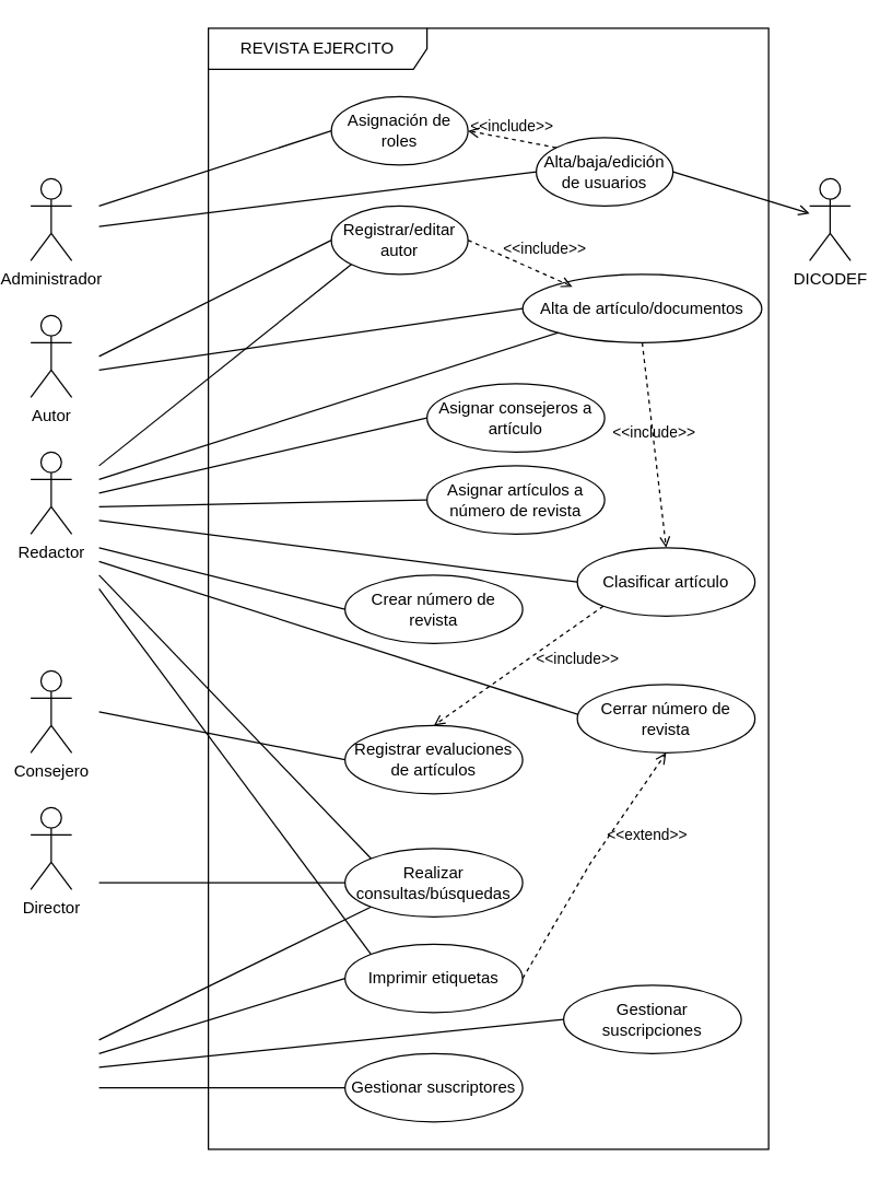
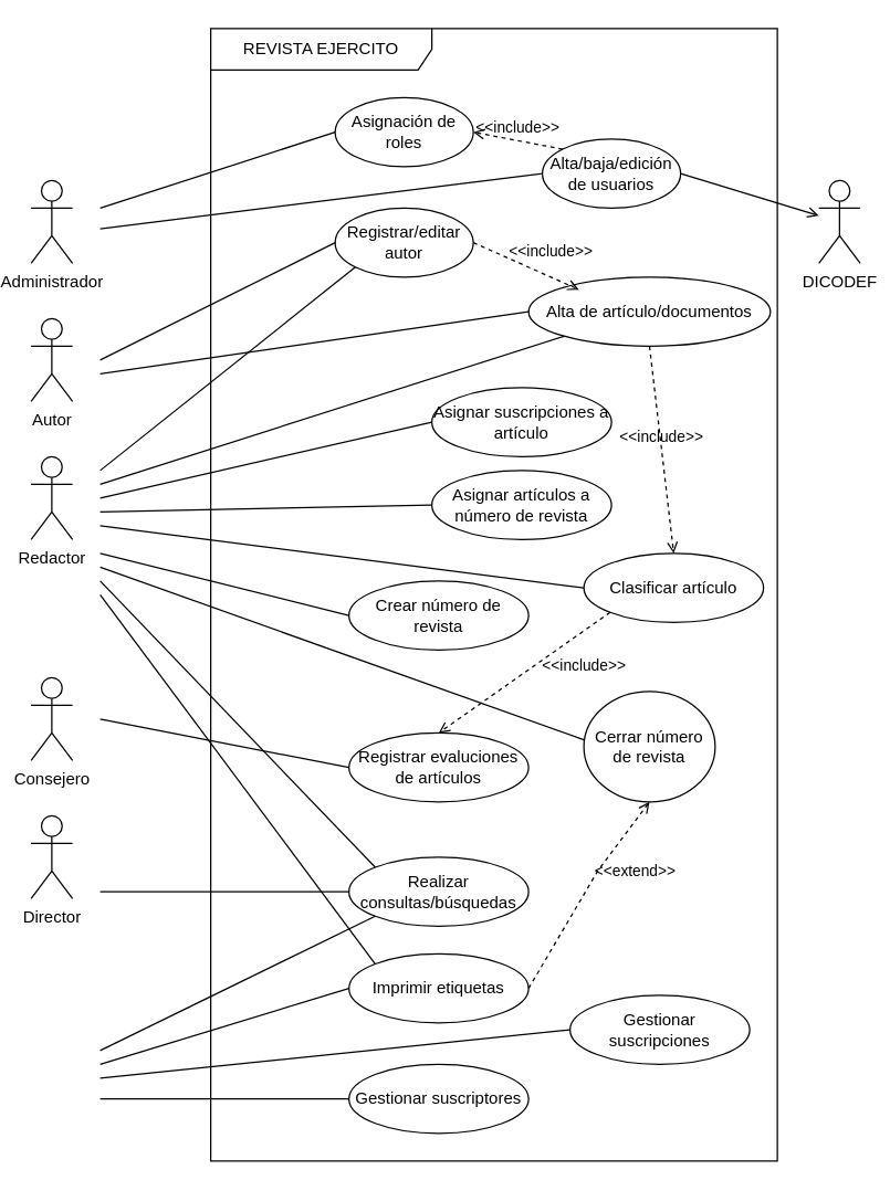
  <mxCell id="0" />
  <mxCell id="1" parent="0" />
  <mxCell id="2" value="REVISTA EJERCITO" style="shape=umlFrame;whiteSpace=wrap;html=1;pointerEvents=0;recursiveResize=0;container=1;collapsible=0;width=160;" vertex="1" parent="1"><mxGeometry x="150" y="20" width="410" height="820" as="geometry" /></mxCell>
  <mxCell id="3" value="Asignación de roles" style="ellipse;html=1;whiteSpace=wrap;" vertex="1" parent="2"><mxGeometry x="90" y="50" width="100" height="50" as="geometry" /></mxCell>
  <mxCell id="4" value="Alta/baja/edición de usuarios" style="ellipse;html=1;whiteSpace=wrap;" vertex="1" parent="2"><mxGeometry x="240" y="80" width="100" height="50" as="geometry" /></mxCell>
  <mxCell id="5" value="Registrar/editar autor" style="ellipse;html=1;whiteSpace=wrap;" vertex="1" parent="2"><mxGeometry x="90" y="130" width="100" height="50" as="geometry" /></mxCell>
  <mxCell id="6" value="Alta de artículo/documentos" style="ellipse;html=1;whiteSpace=wrap;" vertex="1" parent="2"><mxGeometry x="230" y="180" width="175" height="50" as="geometry" /></mxCell>
  <mxCell id="7" value="Crear número de revista" style="ellipse;html=1;whiteSpace=wrap;" vertex="1" parent="2"><mxGeometry x="100" y="400" width="130" height="50" as="geometry" /></mxCell>
  <mxCell id="8" value="Asignar artículos a número de revista" style="ellipse;html=1;whiteSpace=wrap;" vertex="1" parent="2"><mxGeometry x="160" y="320" width="130" height="50" as="geometry" /></mxCell>
- <mxCell id="9" value="Cerrar número de revista" style="ellipse;html=1;whiteSpace=wrap;" vertex="1" parent="2"><mxGeometry x="270" y="480" width="130" height="50" as="geometry" /></mxCell>
+ <mxCell id="9" value="Cerrar número de revista" style="ellipse;html=1;whiteSpace=wrap;" vertex="1" parent="2"><mxGeometry x="270" y="480" width="95" height="80" as="geometry" /></mxCell>
  <mxCell id="10" value="Clasificar artículo" style="ellipse;html=1;whiteSpace=wrap;" vertex="1" parent="2"><mxGeometry x="270" y="380" width="130" height="50" as="geometry" /></mxCell>
- <mxCell id="11" value="Asignar consejeros a artículo" style="ellipse;html=1;whiteSpace=wrap;" vertex="1" parent="2"><mxGeometry x="160" y="260" width="130" height="50" as="geometry" /></mxCell>
+ <mxCell id="11" value="Asignar suscripciones a artículo" style="ellipse;html=1;whiteSpace=wrap;" vertex="1" parent="2"><mxGeometry x="160" y="260" width="130" height="50" as="geometry" /></mxCell>
  <mxCell id="12" value="Realizar consultas/búsquedas" style="ellipse;html=1;whiteSpace=wrap;" vertex="1" parent="2"><mxGeometry x="100" y="600" width="130" height="50" as="geometry" /></mxCell>
  <mxCell id="13" value="Imprimir etiquetas" style="ellipse;html=1;whiteSpace=wrap;" vertex="1" parent="2"><mxGeometry x="100" y="670" width="130" height="50" as="geometry" /></mxCell>
  <mxCell id="14" value="Gestionar suscripciones" style="ellipse;html=1;whiteSpace=wrap;" vertex="1" parent="2"><mxGeometry x="260" y="700" width="130" height="50" as="geometry" /></mxCell>
  <mxCell id="15" value="Gestionar suscriptores" style="ellipse;html=1;whiteSpace=wrap;" vertex="1" parent="2"><mxGeometry x="100" y="750" width="130" height="50" as="geometry" /></mxCell>
  <mxCell id="16" value="&amp;lt;&amp;lt;include&amp;gt;&amp;gt;" style="html=1;verticalAlign=bottom;labelBackgroundColor=none;endArrow=open;endFill=0;dashed=1;rounded=0;exitX=0;exitY=0;exitDx=0;exitDy=0;entryX=1;entryY=0.5;entryDx=0;entryDy=0;" edge="1" parent="2" source="4" target="3"><mxGeometry width="160" relative="1" as="geometry"><mxPoint x="30" y="410" as="sourcePoint" /><mxPoint x="190" y="410" as="targetPoint" /></mxGeometry></mxCell>
  <mxCell id="17" value="&amp;lt;&amp;lt;extend&amp;gt;&amp;gt;" style="html=1;verticalAlign=bottom;labelBackgroundColor=none;endArrow=open;endFill=0;dashed=1;rounded=0;exitX=1;exitY=0.5;exitDx=0;exitDy=0;entryX=0.5;entryY=1;entryDx=0;entryDy=0;" edge="1" parent="2" source="13" target="9"><mxGeometry x="0.342" y="-27" width="160" relative="1" as="geometry"><mxPoint x="30" y="710" as="sourcePoint" /><mxPoint x="190" y="710" as="targetPoint" /><Array as="points"><mxPoint x="280" y="610" /></Array><mxPoint as="offset" /></mxGeometry></mxCell>
  <mxCell id="18" value="&amp;lt;&amp;lt;include&amp;gt;&amp;gt;" style="html=1;verticalAlign=bottom;labelBackgroundColor=none;endArrow=open;endFill=0;dashed=1;rounded=0;exitX=0.5;exitY=1;exitDx=0;exitDy=0;entryX=0.5;entryY=0;entryDx=0;entryDy=0;" edge="1" parent="2" source="6" target="10"><mxGeometry width="160" relative="1" as="geometry"><mxPoint x="395" y="302" as="sourcePoint" /><mxPoint x="330" y="290" as="targetPoint" /></mxGeometry></mxCell>
  <mxCell id="19" value="Registrar evaluciones de artículos" style="ellipse;html=1;whiteSpace=wrap;" vertex="1" parent="2"><mxGeometry x="100" y="510" width="130" height="50" as="geometry" /></mxCell>
  <mxCell id="20" value="&amp;lt;&amp;lt;include&amp;gt;&amp;gt;" style="html=1;verticalAlign=bottom;labelBackgroundColor=none;endArrow=open;endFill=0;dashed=1;rounded=0;exitX=0;exitY=1;exitDx=0;exitDy=0;entryX=0.5;entryY=0;entryDx=0;entryDy=0;" edge="1" parent="2" source="10" target="19"><mxGeometry x="-0.436" y="28" width="160" relative="1" as="geometry"><mxPoint x="260" y="450" as="sourcePoint" /><mxPoint x="280" y="590" as="targetPoint" /><mxPoint as="offset" /></mxGeometry></mxCell>
  <mxCell id="21" value="&amp;lt;&amp;lt;include&amp;gt;&amp;gt;" style="html=1;verticalAlign=bottom;labelBackgroundColor=none;endArrow=open;endFill=0;dashed=1;rounded=0;exitX=1;exitY=0.5;exitDx=0;exitDy=0;entryX=0.208;entryY=0.18;entryDx=0;entryDy=0;entryPerimeter=0;" edge="1" parent="2" source="5" target="6"><mxGeometry x="0.367" y="9" width="160" relative="1" as="geometry"><mxPoint x="450" y="280" as="sourcePoint" /><mxPoint x="490" y="430" as="targetPoint" /><mxPoint as="offset" /></mxGeometry></mxCell>
  <mxCell id="22" value="Administrador" style="shape=umlActor;verticalLabelPosition=bottom;verticalAlign=top;html=1;" vertex="1" parent="1"><mxGeometry x="20" y="130" width="30" height="60" as="geometry" /></mxCell>
  <mxCell id="23" value="Redactor" style="shape=umlActor;verticalLabelPosition=bottom;verticalAlign=top;html=1;" vertex="1" parent="1"><mxGeometry x="20" y="330" width="30" height="60" as="geometry" /></mxCell>
  <mxCell id="24" value="Consejero" style="shape=umlActor;verticalLabelPosition=bottom;verticalAlign=top;html=1;" vertex="1" parent="1"><mxGeometry x="20" y="490" width="30" height="60" as="geometry" /></mxCell>
  <mxCell id="25" value="" style="endArrow=none;html=1;rounded=0;entryX=0;entryY=0.5;entryDx=0;entryDy=0;" edge="1" parent="1" target="3"><mxGeometry width="50" height="50" relative="1" as="geometry"><mxPoint x="70" y="150" as="sourcePoint" /><mxPoint x="220" y="170" as="targetPoint" /></mxGeometry></mxCell>
  <mxCell id="26" value="" style="endArrow=none;html=1;rounded=0;entryX=0;entryY=0.5;entryDx=0;entryDy=0;" edge="1" parent="1" target="4"><mxGeometry width="50" height="50" relative="1" as="geometry"><mxPoint x="70" y="165" as="sourcePoint" /><mxPoint x="220" y="170" as="targetPoint" /></mxGeometry></mxCell>
  <mxCell id="27" value="" style="endArrow=none;html=1;rounded=0;entryX=0;entryY=1;entryDx=0;entryDy=0;" edge="1" parent="1" target="5"><mxGeometry width="50" height="50" relative="1" as="geometry"><mxPoint x="70" y="340" as="sourcePoint" /><mxPoint x="340" y="250" as="targetPoint" /></mxGeometry></mxCell>
  <mxCell id="28" value="Autor" style="shape=umlActor;verticalLabelPosition=bottom;verticalAlign=top;html=1;" vertex="1" parent="1"><mxGeometry x="20" y="230" width="30" height="60" as="geometry" /></mxCell>
  <mxCell id="29" value="" style="endArrow=none;html=1;rounded=0;entryX=0;entryY=0.5;entryDx=0;entryDy=0;" edge="1" parent="1" target="5"><mxGeometry width="50" height="50" relative="1" as="geometry"><mxPoint x="70" y="260" as="sourcePoint" /><mxPoint x="290" y="210" as="targetPoint" /></mxGeometry></mxCell>
  <mxCell id="30" value="" style="endArrow=none;html=1;rounded=0;entryX=0;entryY=0.5;entryDx=0;entryDy=0;" edge="1" parent="1" target="6"><mxGeometry width="50" height="50" relative="1" as="geometry"><mxPoint x="70" y="270" as="sourcePoint" /><mxPoint x="360" y="330" as="targetPoint" /></mxGeometry></mxCell>
  <mxCell id="31" value="" style="endArrow=none;html=1;rounded=0;entryX=0;entryY=1;entryDx=0;entryDy=0;" edge="1" parent="1" target="6"><mxGeometry width="50" height="50" relative="1" as="geometry"><mxPoint x="70" y="350" as="sourcePoint" /><mxPoint x="370" y="330" as="targetPoint" /></mxGeometry></mxCell>
  <mxCell id="32" value="" style="endArrow=none;html=1;rounded=0;entryX=0;entryY=0.5;entryDx=0;entryDy=0;" edge="1" parent="1" target="19"><mxGeometry width="50" height="50" relative="1" as="geometry"><mxPoint x="70" y="520" as="sourcePoint" /><mxPoint x="364" y="420" as="targetPoint" /></mxGeometry></mxCell>
  <mxCell id="33" value="" style="endArrow=none;html=1;rounded=0;entryX=0;entryY=0.5;entryDx=0;entryDy=0;" edge="1" parent="1" target="7"><mxGeometry width="50" height="50" relative="1" as="geometry"><mxPoint x="70" y="400" as="sourcePoint" /><mxPoint x="364" y="360" as="targetPoint" /></mxGeometry></mxCell>
  <mxCell id="34" value="" style="endArrow=none;html=1;rounded=0;entryX=0;entryY=0.5;entryDx=0;entryDy=0;" edge="1" parent="1" target="8"><mxGeometry width="50" height="50" relative="1" as="geometry"><mxPoint x="70" y="370" as="sourcePoint" /><mxPoint x="220" y="350" as="targetPoint" /></mxGeometry></mxCell>
  <mxCell id="35" value="" style="endArrow=none;html=1;rounded=0;entryX=0;entryY=0.5;entryDx=0;entryDy=0;" edge="1" parent="1" target="10"><mxGeometry width="50" height="50" relative="1" as="geometry"><mxPoint x="70" y="380" as="sourcePoint" /><mxPoint x="354" y="350" as="targetPoint" /></mxGeometry></mxCell>
  <mxCell id="36" value="" style="endArrow=none;html=1;rounded=0;entryX=0.006;entryY=0.44;entryDx=0;entryDy=0;entryPerimeter=0;" edge="1" parent="1" target="9"><mxGeometry width="50" height="50" relative="1" as="geometry"><mxPoint x="70" y="410" as="sourcePoint" /><mxPoint x="255" y="535" as="targetPoint" /></mxGeometry></mxCell>
  <mxCell id="37" value="" style="endArrow=none;html=1;rounded=0;entryX=0;entryY=0.5;entryDx=0;entryDy=0;" edge="1" parent="1" target="11"><mxGeometry width="50" height="50" relative="1" as="geometry"><mxPoint x="70" y="360" as="sourcePoint" /><mxPoint x="335" y="370" as="targetPoint" /></mxGeometry></mxCell>
  <mxCell id="38" value="" style="endArrow=none;html=1;rounded=0;entryX=0;entryY=0;entryDx=0;entryDy=0;" edge="1" parent="1" target="12"><mxGeometry width="50" height="50" relative="1" as="geometry"><mxPoint x="70" y="420" as="sourcePoint" /><mxPoint x="624" y="460" as="targetPoint" /></mxGeometry></mxCell>
  <mxCell id="39" value="Director" style="shape=umlActor;verticalLabelPosition=bottom;verticalAlign=top;html=1;" vertex="1" parent="1"><mxGeometry x="20" y="590" width="30" height="60" as="geometry" /></mxCell>
  <mxCell id="40" value="" style="endArrow=none;html=1;rounded=0;entryX=0;entryY=0.5;entryDx=0;entryDy=0;" edge="1" parent="1" target="12"><mxGeometry width="50" height="50" relative="1" as="geometry"><mxPoint x="70" y="645" as="sourcePoint" /><mxPoint x="425" y="805" as="targetPoint" /></mxGeometry></mxCell>
  <mxCell id="41" value="" style="endArrow=none;html=1;rounded=0;entryX=0;entryY=0;entryDx=0;entryDy=0;" edge="1" parent="1" target="13"><mxGeometry width="50" height="50" relative="1" as="geometry"><mxPoint x="70" y="430" as="sourcePoint" /><mxPoint x="404" y="767" as="targetPoint" /></mxGeometry></mxCell>
  <mxCell id="42" value="" style="endArrow=none;html=1;rounded=0;entryX=0;entryY=1;entryDx=0;entryDy=0;" edge="1" parent="1" target="12"><mxGeometry width="50" height="50" relative="1" as="geometry"><mxPoint x="70" y="760" as="sourcePoint" /><mxPoint x="275" y="630" as="targetPoint" /></mxGeometry></mxCell>
  <mxCell id="43" value="" style="endArrow=none;html=1;rounded=0;entryX=0;entryY=0.5;entryDx=0;entryDy=0;" edge="1" parent="1" target="13"><mxGeometry width="50" height="50" relative="1" as="geometry"><mxPoint x="70" y="770" as="sourcePoint" /><mxPoint x="265" y="670" as="targetPoint" /></mxGeometry></mxCell>
  <mxCell id="44" value="" style="endArrow=none;html=1;rounded=0;entryX=0;entryY=0.5;entryDx=0;entryDy=0;" edge="1" parent="1" target="14"><mxGeometry width="50" height="50" relative="1" as="geometry"><mxPoint x="70" y="780" as="sourcePoint" /><mxPoint x="365" y="670" as="targetPoint" /></mxGeometry></mxCell>
  <mxCell id="45" value="" style="endArrow=none;html=1;rounded=0;entryX=0;entryY=0.5;entryDx=0;entryDy=0;" edge="1" parent="1" target="15"><mxGeometry width="50" height="50" relative="1" as="geometry"><mxPoint x="70" y="795" as="sourcePoint" /><mxPoint x="245" y="710" as="targetPoint" /></mxGeometry></mxCell>
  <mxCell id="46" value="" style="endArrow=open;html=1;rounded=0;exitX=1;exitY=0.5;exitDx=0;exitDy=0;" edge="1" parent="1" source="4" target="47"><mxGeometry width="50" height="50" relative="1" as="geometry"><mxPoint x="480" y="165" as="sourcePoint" /><mxPoint x="780" y="165" as="targetPoint" /></mxGeometry></mxCell>
  <mxCell id="47" value="DICODEF" style="shape=umlActor;verticalLabelPosition=bottom;verticalAlign=top;html=1;" vertex="1" parent="1"><mxGeometry x="590" y="130" width="30" height="60" as="geometry" /></mxCell>
